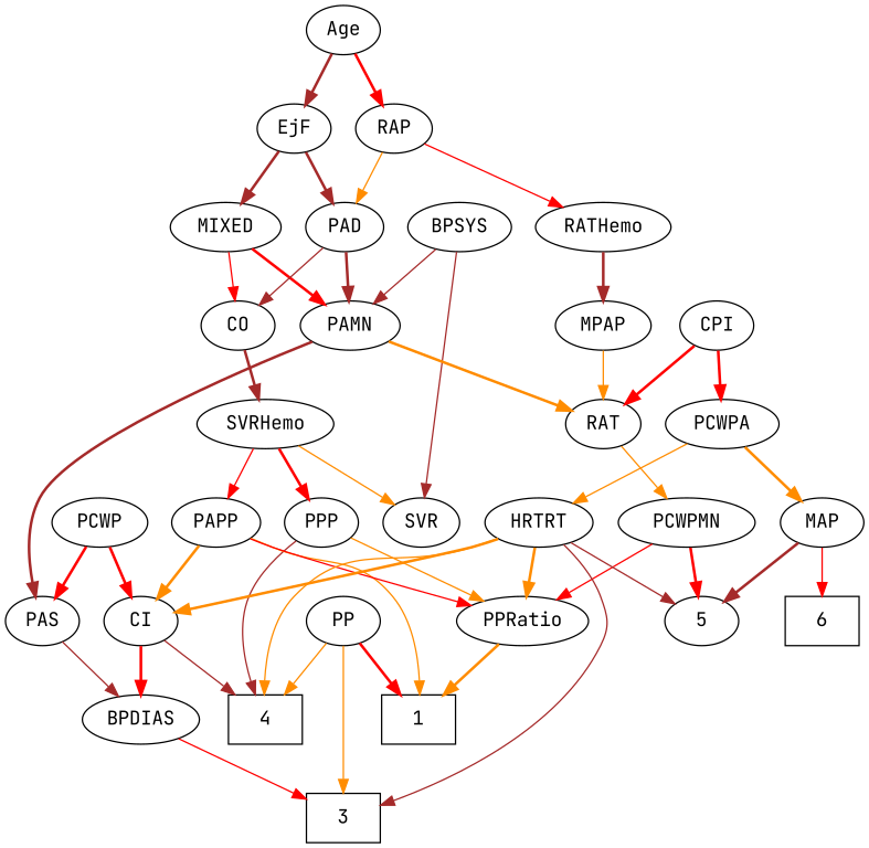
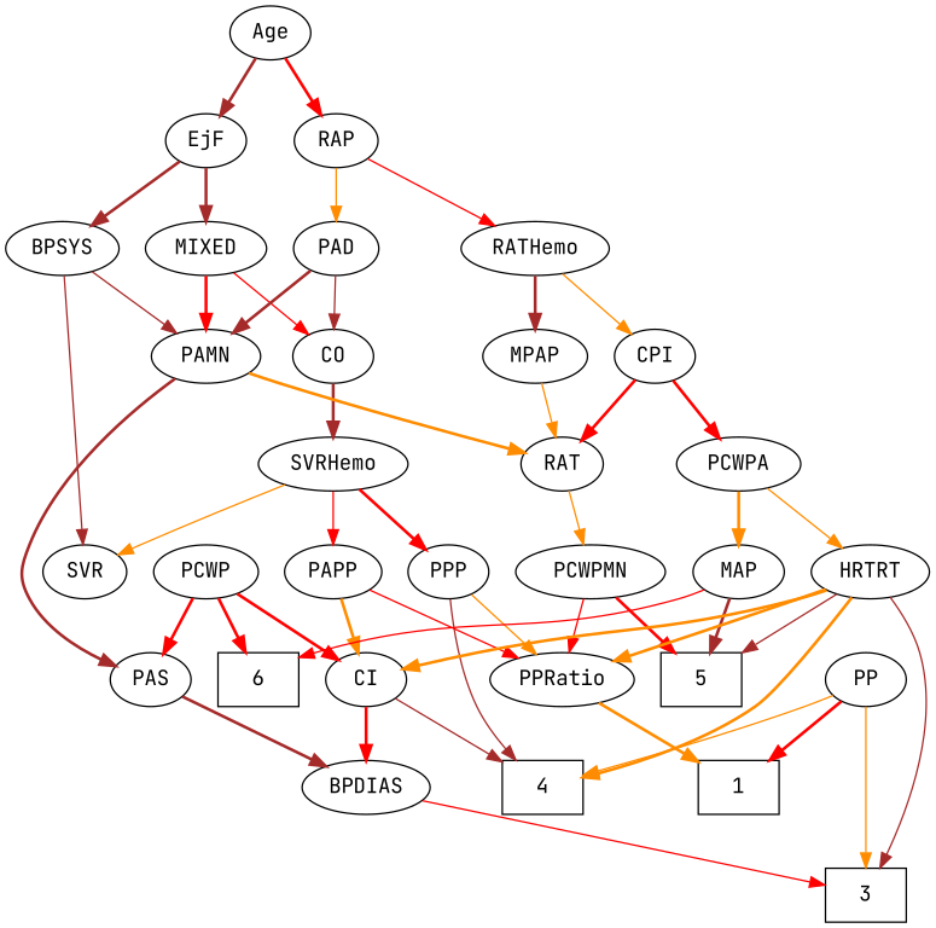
  strict digraph {
    fontname="JetBrains Mono"
    node [fontname="JetBrains Mono"]
    edge [color=red fontname="JetBrains Mono" style=bold]
    1 [height=0.5 shape=box width=0.75]
    n2 [height=0.5 label=6 shape=box width=0.75]
    3 [height=0.5 shape=box width=0.75]
    4 [height=0.5 shape=box width=0.75]
-   5 [height=0.5 shape=ellipse width=0.75]
+   5 [height=0.5 shape=box width=0.75]
    Age [height=0.5 width=0.75]
    EjF [height=0.5 width=0.75]
    RAP [height=0.5 width=0.77632]
    MIXED [height=0.5 width=1.1193]
    BPSYS [height=0.5 width=1.0471]
    PAD [height=0.5 width=0.79437]
    RATHemo [height=0.5 width=1.3721]
    CO [height=0.5 width=0.75]
    PAMN [height=0.5 width=1.011]
    SVR [height=0.5 width=0.77632]
    MPAP [height=0.5 width=0.97491]
    CPI [height=0.5 width=0.75]
    SVRHemo [height=0.5 width=1.3902]
    RAT [height=0.5 width=0.75827]
    PAS [height=0.5 width=0.75]
    PCWPA [height=0.5 width=1.1555]
    PPP [height=0.5 width=0.75]
    PAPP [height=0.5 width=0.88464]
    PCWPMN [height=0.5 width=1.3902]
    BPDIAS [height=0.5 width=1.1735]
    PPRatio [height=0.5 width=1.1013]
    MAP [height=0.5 width=0.84854]
    PP [height=0.5 width=0.75]
    CI [height=0.5 width=0.75]
    PCWP [height=0.5 width=0.97491]
    HRTRT [height=0.5 width=1.1013]
    Age -> EjF [color=brown]
    Age -> RAP
    EjF -> MIXED [color=brown]
-   EjF -> PAD [color=brown]
+   EjF -> BPSYS [color=brown]
    RAP -> PAD [color=darkorange style=solid]
    RAP -> RATHemo [style=solid]
    MIXED -> CO [style=solid]
    MIXED -> PAMN
    BPSYS -> PAMN [color=brown style=solid]
    BPSYS -> SVR [color=brown style=solid]
    PAD -> CO [color=brown style=solid]
    PAD -> PAMN [color=brown]
    RATHemo -> MPAP [color=brown]
+   RATHemo -> CPI [color=darkorange style=solid]
    CO -> SVRHemo [color=brown]
    PAMN -> RAT [color=darkorange]
    PAMN -> PAS [color=brown]
    MPAP -> RAT [color=darkorange style=solid]
    CPI -> RAT
    CPI -> PCWPA
    SVRHemo -> SVR [color=darkorange style=solid]
    SVRHemo -> PPP
    SVRHemo -> PAPP [style=solid]
    RAT -> PCWPMN [color=darkorange style=solid]
-   PAS -> BPDIAS [color=brown style=solid]
+   PAS -> BPDIAS [color=brown]
    PCWPA -> MAP [color=darkorange]
    PCWPA -> HRTRT [color=darkorange style=solid]
    PPP -> 4 [color=brown style=solid]
    PPP -> PPRatio [color=darkorange style=solid]
-   PAPP -> 1 [color=darkorange style=solid]
    PAPP -> PPRatio [style=solid]
    PAPP -> CI [color=darkorange]
    PCWPMN -> 5
    PCWPMN -> PPRatio [style=solid]
    BPDIAS -> 3 [style=solid]
    PPRatio -> 1 [color=darkorange]
    MAP -> n2 [style=solid]
    MAP -> 5 [color=brown]
    PP -> 1
    PP -> 3 [color=darkorange style=solid]
    PP -> 4 [color=darkorange style=solid]
    CI -> 4 [color=brown style=solid]
    CI -> BPDIAS
+   PCWP -> n2
    PCWP -> PAS
    PCWP -> CI
    HRTRT -> 3 [color=brown style=solid]
-   HRTRT -> 4 [color=darkorange style=solid]
+   HRTRT -> 4 [color=darkorange]
    HRTRT -> 5 [color=brown style=solid]
    HRTRT -> PPRatio [color=darkorange]
    HRTRT -> CI [color=darkorange]
  }
